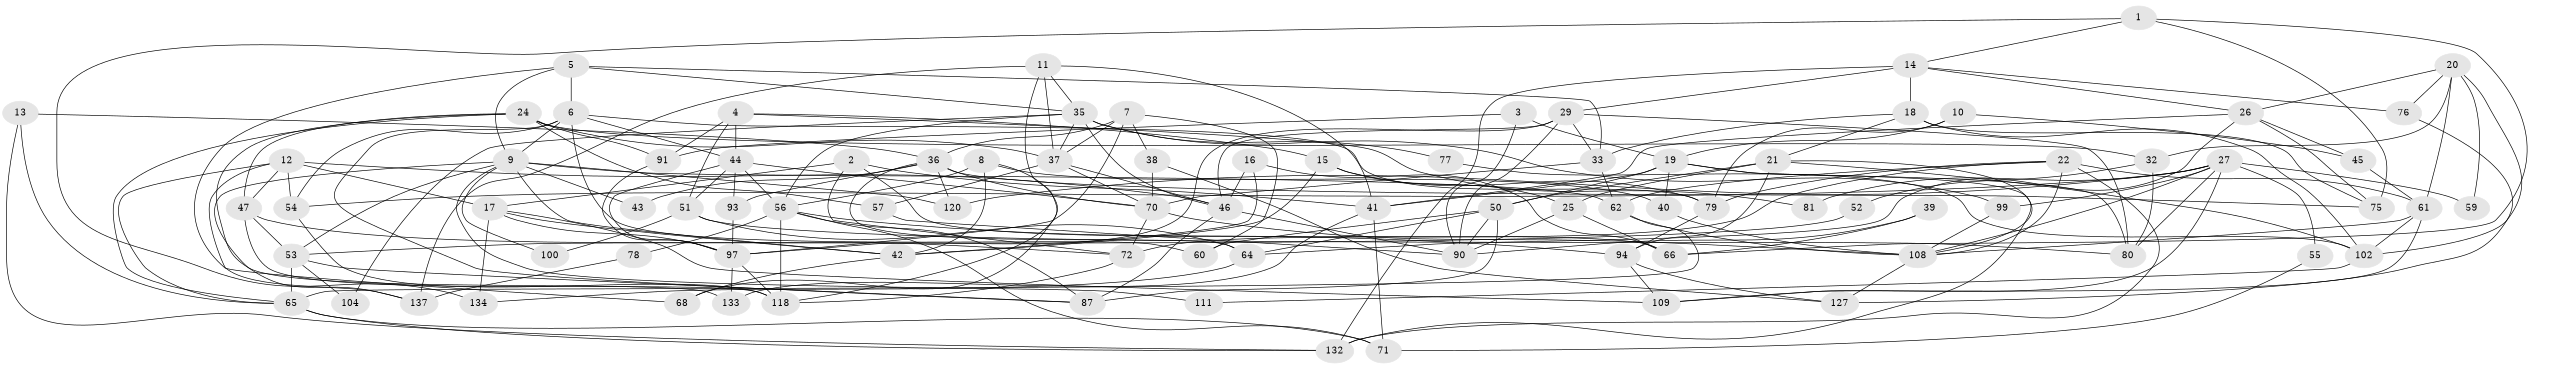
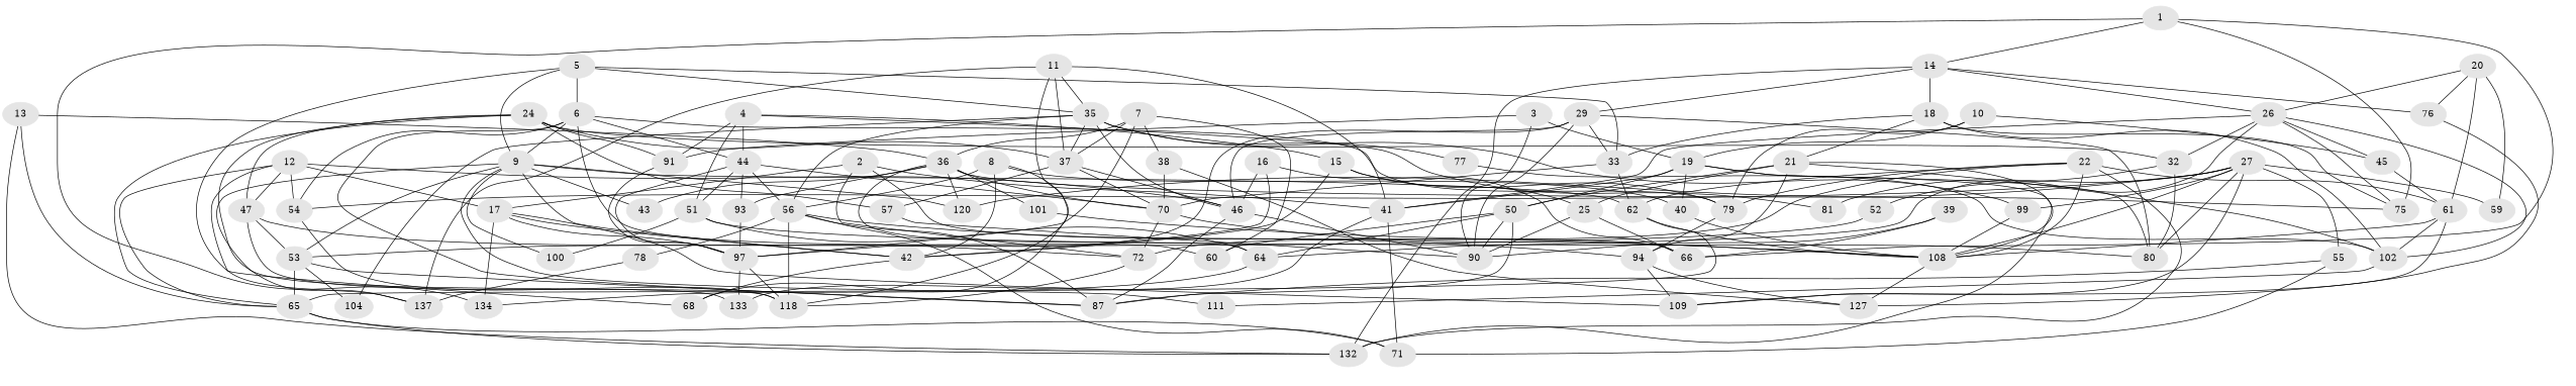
  graph {
    node [color=gray90 style=filled]
    14 [super="+23"]
    132
    18 [super="+107"]
    26 [super="+96"]
    29 [super="+135"]
    76
    1
    66 [super="+129"]
    75
    134
    2 [super="+105"]
    17 [super="+63"]
    41 [super="+89"]
    72 [super="+119"]
    97 [super="+98"]
    42 [super="+67"]
    109
    133
    71
    118 [super="+123"]
    3 [super="+92"]
    19 [super="+112"]
    90 [super="+121"]
    91
    40
    50 [super="+114"]
    80 [super="+124"]
    15 [super="+95"]
    79 [super="+136"]
    25
    4
    44 [super="+116"]
    51 [super="+58"]
    81
    56 [super="+106"]
    70 [super="+86"]
    93
    100
    64 [super="+128"]
    5 [super="+122"]
    6 [super="+34"]
    9 [super="+28"]
    33 [super="+77"]
    35 [super="+125"]
    68
    54
    60
    87
    43
    53 [super="+85"]
    62 [super="+83"]
    111
    120
    137
    37 [super="+126"]
    46 [super="+48"]
    99
    n58 [label=77]
    104
    94
    7 [super="+82"]
    36 [super="+110"]
    38
+   101
    57
    127
    8 [super="+130"]
    108 [super="+131"]
    78
    65 [super="+69"]
    10
    45
    61 [super="+115"]
    11 [super="+73"]
    12 [super="+49"]
    47 [super="+84"]
    13
    21 [super="+103"]
    102 [super="+117"]
    16
    20
    32
    59
    52
    22 [super="+31"]
    24 [super="+88"]
    27 [super="+113"]
    55
    39
    14 -- 132
    14 -- 18 [weight=2]
    14 -- 26
    14 -- 29
    14 -- 76
    18 -- 75
    18 -- 33
    18 -- 21
    18 -- 102
    26 -- 75
    26 -- 41
    26 -- 64
    26 -- 45
-   20 -- 102
+   26 -- 102
    29 -- 97
    29 -- 90
    29 -- 80
    29 -- 33
    29 -- 46
    76 -- 127
    1 -- 14
    1 -- 66
    1 -- 75
    1 -- 134
    2 -- 66
    2 -- 17
    2 -- 41
    2 -- 72
    17 -- 134
    17 -- 97
    17 -- 42
    17 -- 109
    41 -- 133
    41 -- 71
    72 -- 118
    97 -- 133
    97 -- 118
    42 -- 68
    3 -- 19
    3 -- 90
    3 -- 91
    19 -- 132
    19 -- 41
    19 -- 40
    19 -- 50
    19 -- 80
    91 -- 97
    40 -- 108
    50 -- 90
    50 -- 64
    50 -- 60
    50 -- 87
    15 -- 42
    15 -- 79
    15 -- 25
    79 -- 94
    25 -- 66
    25 -- 90
    4 -- 91
    4 -- 15
    4 -- 44
    4 -- 51
    4 -- 81
    44 -- 97
    44 -- 51
    44 -- 56
    44 -- 70
    44 -- 93
    51 -- 80
    51 -- 100
    51 -- 64
    56 -- 71
    56 -- 118
    56 -- 87
    56 -- 94
    56 -- 78
    70 -- 72
    70 -- 108
    93 -- 97
    64 -- 134
    5 -- 6
    5 -- 9
    5 -- 33
    5 -- 35
    5 -- 68
    6 -- 79
    6 -- 44
    6 -- 9
    6 -- 54
    6 -- 60
    6 -- 87
    9 -- 42
    9 -- 100
    9 -- 43
    9 -- 53
    9 -- 62
    9 -- 111
    9 -- 120
    9 -- 137
    33 -- 70
    33 -- 62
    35 -- 56
    35 -- 37
    35 -- 46
    35 -- 99
    35 -- n58
    35 -- 104
    54 -- 118
    53 -- 87
    53 -- 104
    53 -- 65
    62 -- 108
    62 -- 65
    37 -- 70
    37 -- 46 [weight=2]
    37 -- 57
    46 -- 90
    46 -- 87
    99 -- 108
    n58 -- 102
    94 -- 109
    94 -- 127
    7 -- 97
    7 -- 60
    7 -- 37
    7 -- 36
    7 -- 38
    36 -- 75
    36 -- 70
    36 -- 93
    36 -- 64
    36 -- 43
    36 -- 120
+   36 -- 101 [weight=2]
    38 -- 70
    38 -- 127
+   101 -- 108
    57 -- 90
    8 -- 42
    8 -- 118
    8 -- 40
    8 -- 56
    108 -- 127
    78 -- 137
    65 -- 132
    65 -- 71
    10 -- 19
    10 -- 79
    10 -- 45
    45 -- 61
    61 -- 109
    61 -- 108
    61 -- 102
    11 -- 41
    11 -- 35
    11 -- 68
    11 -- 137
    11 -- 37
    12 -- 17
    12 -- 54
    12 -- 137
    12 -- 46
    12 -- 65
    12 -- 47
    47 -- 72
    47 -- 118 [weight=2]
    47 -- 53
    13 -- 132
    13 -- 36
    13 -- 65
    21 -- 50 [weight=2]
    21 -- 25
    21 -- 94
    21 -- 108
    21 -- 102
    102 -- 111
    16 -- 66
    16 -- 42
    16 -- 46
    20 -- 26
    20 -- 76
    20 -- 61
-   20 -- 32
+   26 -- 32
    20 -- 59
    32 -- 80
    32 -- 52
    52 -- 53
    22 -- 132 [weight=2]
    22 -- 72
    22 -- 79
    22 -- 62
    22 -- 108
    22 -- 61
    24 -- 133
    24 -- 91
    24 -- 37
    24 -- 57
    24 -- 65
    24 -- 47
    24 -- 32
    27 -- 109
    27 -- 80
    27 -- 81
    27 -- 54
    27 -- 120
    27 -- 99
    27 -- 108
    27 -- 59
    27 -- 55
    55 -- 71
+   55 -- 87
    39 -- 66
    39 -- 90
  }
